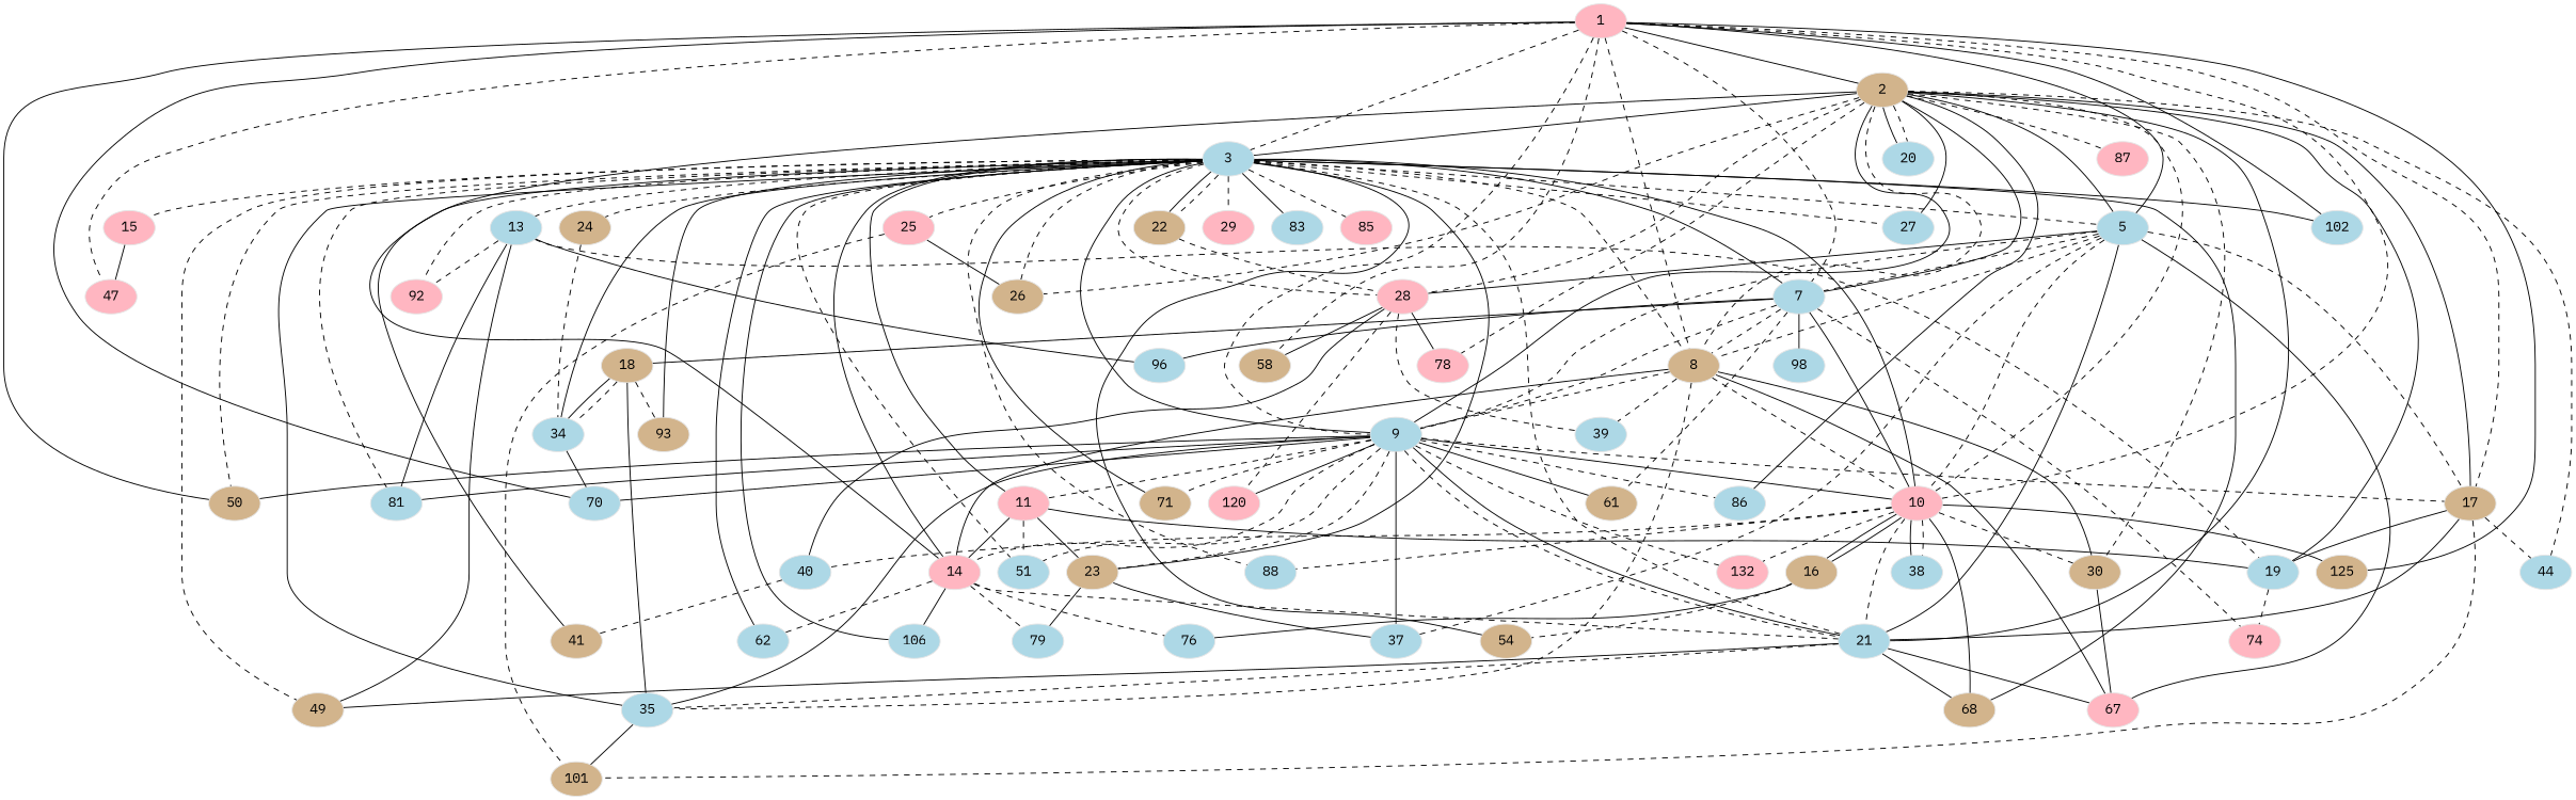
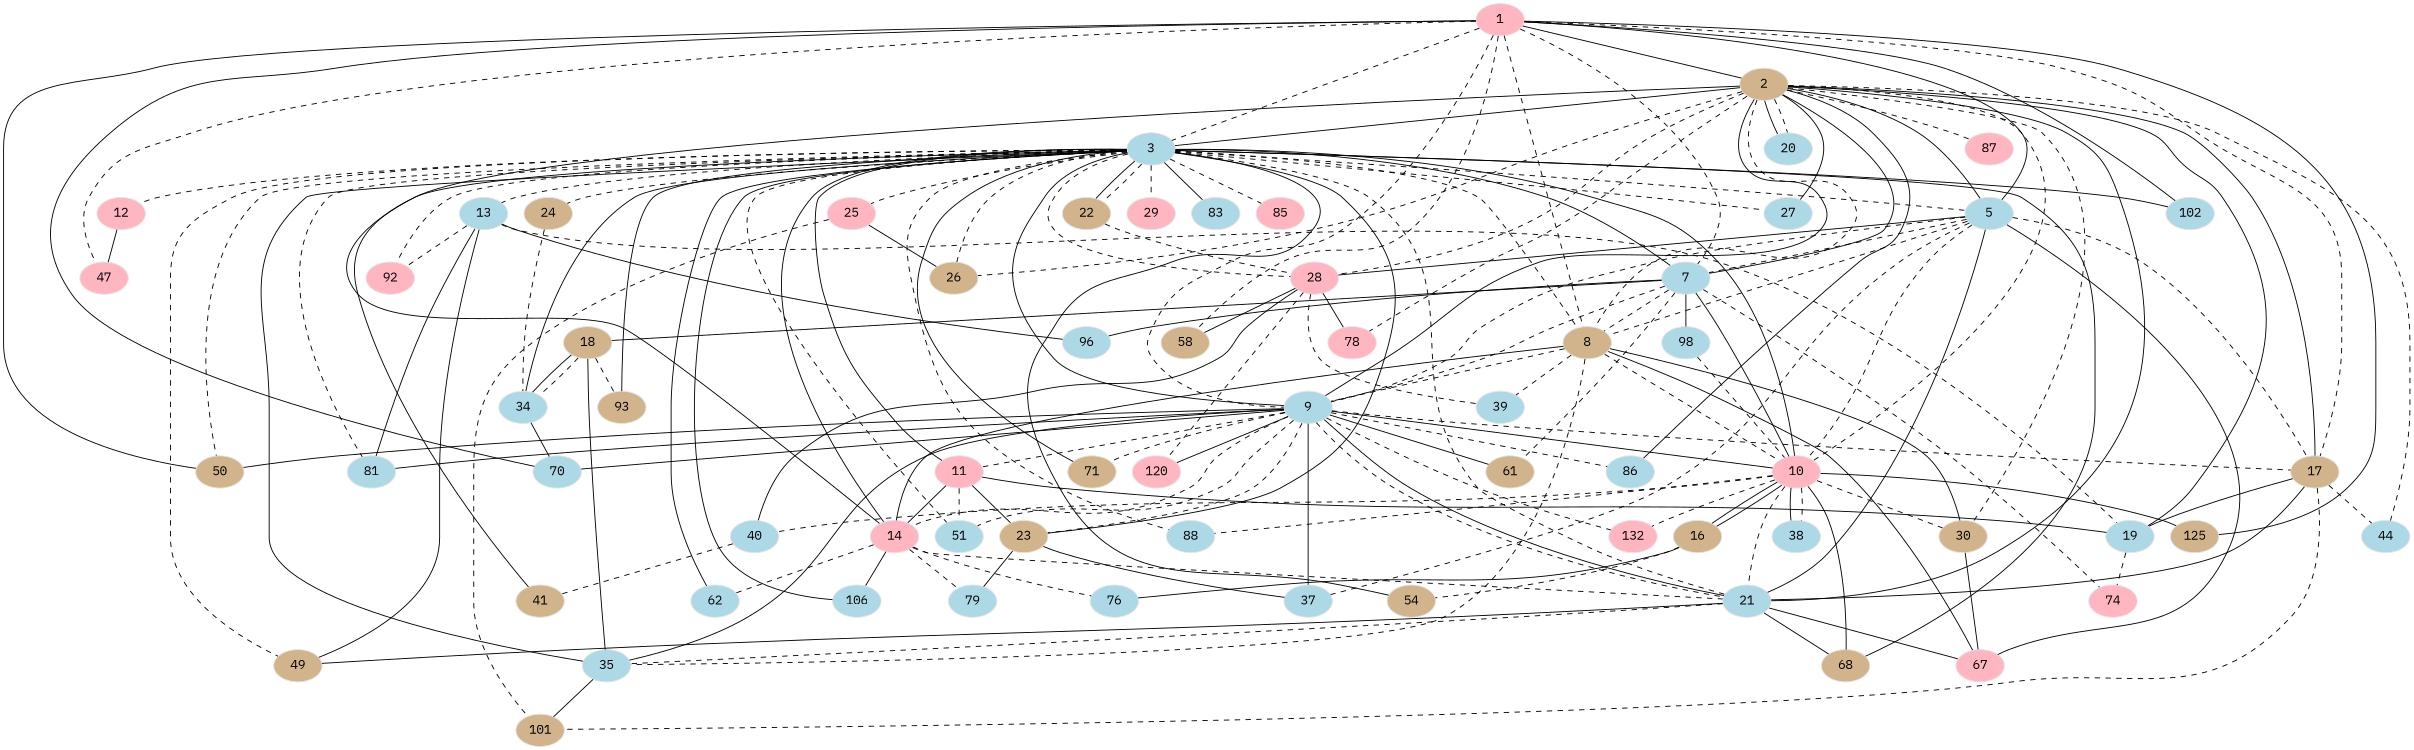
  graph {
    fontname="IBM Plex Mono"
    node [color=gray90 fillcolor=lightblue fontname="IBM Plex Mono" style=filled]
    edge [fontname="IBM Plex Mono" style=dashed]
    2 [fillcolor=tan super="+12+31+136+115+63"]
    3 [super="+116+103+45+4+46+32"]
    5 [super="+117+124+107"]
    7 [super="+52+64"]
    8 [fillcolor=tan super="+55+108+42+72"]
    9
    10 [fillcolor=lightpink super="+75"]
    17 [fillcolor=tan super="+59+100"]
    14 [fillcolor=lightpink super="+48"]
    19
    20
    21 [super="+66+95"]
    26 [fillcolor=tan]
    27
    28 [fillcolor=lightpink]
    30 [fillcolor=tan super="+137"]
    44
    78 [fillcolor=lightpink]
    86
    87 [fillcolor=lightpink]
    1 [fillcolor=lightpink]
    47 [fillcolor=lightpink]
    50 [fillcolor=tan super="+109"]
    58 [fillcolor=tan]
    70 [super="+111"]
    102
    125 [fillcolor=tan]
    11 [fillcolor=lightpink]
    13
-   15 [fillcolor=lightpink]
+   15 [fillcolor=lightpink label=12]
    22 [fillcolor=tan]
    23 [fillcolor=tan super="+36"]
    24 [fillcolor=tan]
    25 [fillcolor=lightpink]
    29 [fillcolor=lightpink]
    34 [super="+69"]
    35 [super="+65"]
    41 [fillcolor=tan]
    49 [fillcolor=tan]
    51 [super="+57"]
    54 [fillcolor=tan]
    62
    68 [fillcolor=tan]
    71 [fillcolor=tan]
    81 [super="+134"]
    83
    85 [fillcolor=lightpink]
    88
    92 [fillcolor=lightpink]
    93 [fillcolor=tan]
    106
    37 [super="+133"]
    67 [fillcolor=lightpink]
    18 [fillcolor=tan]
    61 [fillcolor=tan]
    74 [fillcolor=lightpink]
    96
    98
    39
    120 [fillcolor=lightpink]
    132 [fillcolor=lightpink]
    16 [fillcolor=tan]
    38
    40
    101 [fillcolor=tan super="+114"]
    76
    79
    2 -- 3 [style=solid weight=8]
    2 -- 5 [style=solid]
    2 -- 7 [style=solid]
    2 -- 8
    2 -- 9 [style=solid]
    2 -- 10 [weight=2]
    2 -- 17 [style=solid]
    2 -- 14 [style=solid]
    2 -- 19 [style=solid weight=2]
    2 -- 20 [style=solid]
    2 -- 20
    2 -- 21 [style=solid]
    2 -- 26
    2 -- 27 [style=solid]
    2 -- 28
    2 -- 30
    2 -- 44
    2 -- 78
    2 -- 86 [style=solid]
    2 -- 87
    3 -- 5 [weight=5]
    3 -- 7 [style=solid weight=4]
    3 -- 8 [weight=4]
    3 -- 9 [style=solid weight=4]
    3 -- 10 [style=solid weight=5]
    3 -- 14 [style=solid]
    3 -- 21
    3 -- 26
    3 -- 27
    3 -- 28
    3 -- 50 [weight=2]
    3 -- 102 [style=solid]
    3 -- 11 [style=solid]
    3 -- 13 [weight=4]
    3 -- 15 [weight=2]
    3 -- 22 [style=solid]
    3 -- 22
    3 -- 23 [style=solid]
    3 -- 24 [weight=2]
    3 -- 25 [weight=3]
    3 -- 29 [weight=2]
    3 -- 34 [style=solid]
    3 -- 35 [style=solid weight=3]
    3 -- 41 [style=solid]
    3 -- 49 [weight=2]
    3 -- 51
    3 -- 54 [style=solid]
    3 -- 62 [style=solid]
    3 -- 68 [style=solid]
    3 -- 71 [style=solid]
    3 -- 81
    3 -- 83 [style=solid weight=2]
    3 -- 85 [weight=2]
    3 -- 88
    3 -- 92 [weight=2]
    3 -- 93 [style=solid]
    3 -- 106 [style=solid weight=2]
    5 -- 7
    5 -- 8
    5 -- 9
    5 -- 10 [weight=2]
    5 -- 17
    5 -- 21 [style=solid]
    5 -- 28 [style=solid]
    5 -- 37
    5 -- 67 [style=solid]
    7 -- 8 [weight=2]
    7 -- 9
    7 -- 10 [style=solid]
    7 -- 18 [style=solid]
    7 -- 61
    7 -- 74
    7 -- 96 [style=solid]
    7 -- 98 [style=solid weight=2]
    8 -- 9
    8 -- 10 [weight=3]
    8 -- 14 [style=solid]
    8 -- 30 [style=solid]
    8 -- 35 [weight=2]
    8 -- 67 [style=solid]
    8 -- 39
    9 -- 10 [style=solid]
    9 -- 17 [weight=2]
    9 -- 14
    9 -- 21
    9 -- 21 [style=solid]
    9 -- 86
    9 -- 50 [style=solid]
    9 -- 70 [style=solid]
    9 -- 11
    9 -- 23
    9 -- 35 [style=solid]
    9 -- 51
    9 -- 71
    9 -- 81 [style=solid]
    9 -- 37 [style=solid]
    9 -- 61 [style=solid]
    9 -- 120 [style=solid]
    9 -- 132
    10 -- 21
    10 -- 30
    10 -- 125 [style=solid]
    10 -- 68 [style=solid]
    10 -- 88
    10 -- 132
    10 -- 16 [style=solid]
    10 -- 16 [style=solid]
    10 -- 38 [style=solid]
    10 -- 38
    10 -- 40
    17 -- 19 [style=solid]
    17 -- 21 [style=solid weight=2]
    17 -- 44
    17 -- 101
    14 -- 21
    14 -- 62
    14 -- 106 [style=solid]
    14 -- 76
    14 -- 79
    19 -- 74
    21 -- 35
    21 -- 49 [style=solid]
    21 -- 68 [style=solid]
    21 -- 67 [style=solid]
    28 -- 78 [style=solid]
    28 -- 58 [style=solid]
    28 -- 39
    28 -- 120
    28 -- 40 [style=solid]
    30 -- 67 [style=solid]
    1 -- 2 [style=solid]
    1 -- 3 [weight=3]
    1 -- 5 [style=solid]
    1 -- 7 [weight=2]
    1 -- 8
    1 -- 9
-   1 -- 10
+   98 -- 10
    1 -- 17
    1 -- 47
    1 -- 50 [style=solid weight=2]
    1 -- 58
    1 -- 70 [style=solid]
    1 -- 102 [style=solid]
    1 -- 125 [style=solid]
    11 -- 14 [style=solid]
    11 -- 19 [style=solid]
    11 -- 23 [style=solid]
    11 -- 51
    13 -- 19
    13 -- 49 [style=solid]
    13 -- 81 [style=solid]
    13 -- 92
    13 -- 96 [style=solid]
    15 -- 47 [style=solid]
    22 -- 28
    23 -- 37 [style=solid]
    23 -- 79 [style=solid]
    24 -- 34
    25 -- 26 [style=solid]
    25 -- 101 [weight=2]
    34 -- 70 [style=solid]
    35 -- 101 [style=solid]
    18 -- 34 [style=solid]
    18 -- 34
    18 -- 35 [style=solid]
    18 -- 93
    16 -- 54
    16 -- 76 [style=solid]
    40 -- 41
  }
